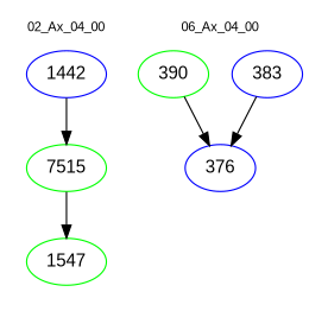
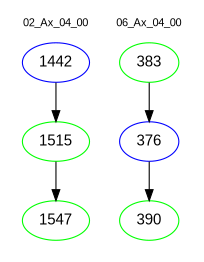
  digraph {
    fontname="Liberation Sans"
    node [color=blue fontname="Liberation Sans"]
    edge [color=black fontname="Liberation Sans"]
    n1 [label=1442]
-   n2 [color=green label=7515]
+   n2 [color=green label=1515]
    n3 [color=green label=1547]
-   n4 [label=383]
+   n4 [color=green label=383]
    n5 [label=376]
    n6 [color=green label=390]
    subgraph cluster_1 {
      color=white
      fontsize=10
      label="02_Ax_04_00"
      n1
      n2
      n3
    }
    subgraph cluster_2 {
      color=white
      fontsize=10
      label="06_Ax_04_00"
      n4
      n5
      n6
    }
    n1 -> n2
    n2 -> n3
    n4 -> n5
-   n6 -> n5
+   n5 -> n6
  }
